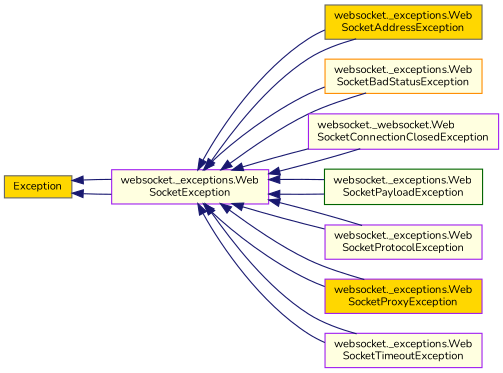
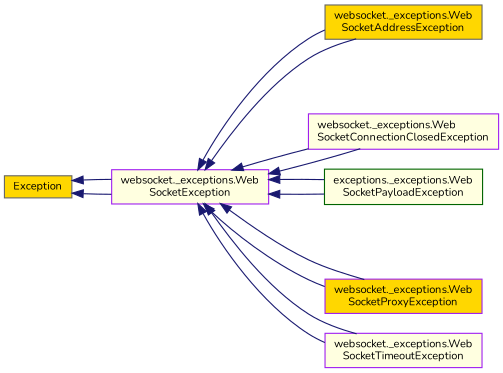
  digraph {
    fontname=Nunito
    rankdir=LR
    node [color=purple fillcolor=lightyellow fontname=Nunito fontsize=10 shape=record style=filled]
    edge [color=midnightblue dir=back fontname=Nunito fontsize=10 labelfontname=Helvetica labelfontsize=10 style=solid]
    n1 [fontcolor=black height=0.2 label="websocket._exceptions.Web\lSocketException" width=0.4]
    n2 [color=gray40 fillcolor=gold height=0.2 label="websocket._exceptions.Web\lSocketAddressException" width=0.4]
-   n3 [color=darkorange height=0.2 label="websocket._exceptions.Web\lSocketBadStatusException" width=0.4]
-   n4 [height=0.2 label="websocket._websocket.Web\lSocketConnectionClosedException" width=0.4]
-   n5 [color=darkgreen height=0.2 label="websocket._exceptions.Web\lSocketPayloadException" width=0.4]
-   n6 [height=0.2 label="websocket._exceptions.Web\lSocketProtocolException" width=0.4]
+   n4 [height=0.2 label="websocket._exceptions.Web\lSocketConnectionClosedException" width=0.4]
+   n5 [color=darkgreen height=0.2 label="exceptions._exceptions.Web\lSocketPayloadException" width=0.4]
    n7 [fillcolor=gold height=0.2 label="websocket._exceptions.Web\lSocketProxyException" width=0.4]
    n8 [height=0.2 label="websocket._exceptions.Web\lSocketTimeoutException" width=0.4]
    n9 [color=gray40 fillcolor=gold height=0.2 label=Exception width=0.4]
    n1 -> n2
    n1 -> n2
-   n1 -> n3
-   n1 -> n3
    n1 -> n4
    n1 -> n4
    n1 -> n5
    n1 -> n5
-   n1 -> n6
-   n1 -> n6
    n1 -> n7
    n1 -> n7
    n1 -> n8
    n1 -> n8
    n9 -> n1
    n9 -> n1
  }
